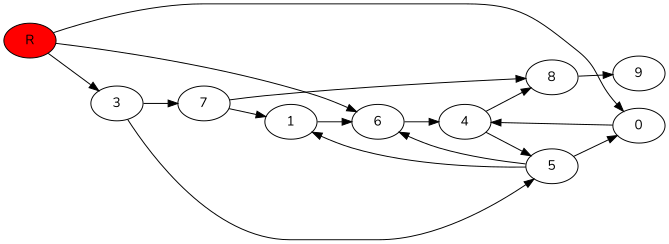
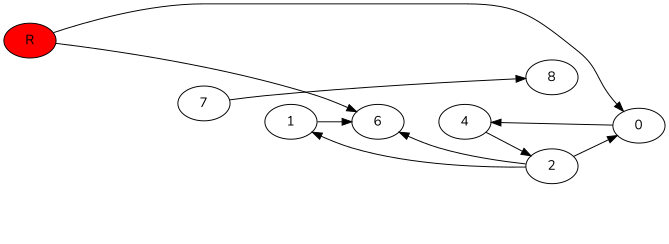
  digraph {
    fontname=Nunito
    rankdir=LR
    node [fontname=Nunito]
    edge [fontname=Nunito]
    1
    6
    n3 [label=0]
    4
-   5
+   5 [label=2]
    8
-   3
    7
-   9
    R [fillcolor="#ff0000" style=filled]
    1 -> 6
-   6 -> 4
    n3 -> 4
    4 -> 5
-   4 -> 8
    5 -> 1
    5 -> 6
    5 -> n3
-   8 -> 9
-   3 -> 5
-   3 -> 7
-   7 -> 1
    7 -> 8
    R -> 6
    R -> n3
-   R -> 3
  }
